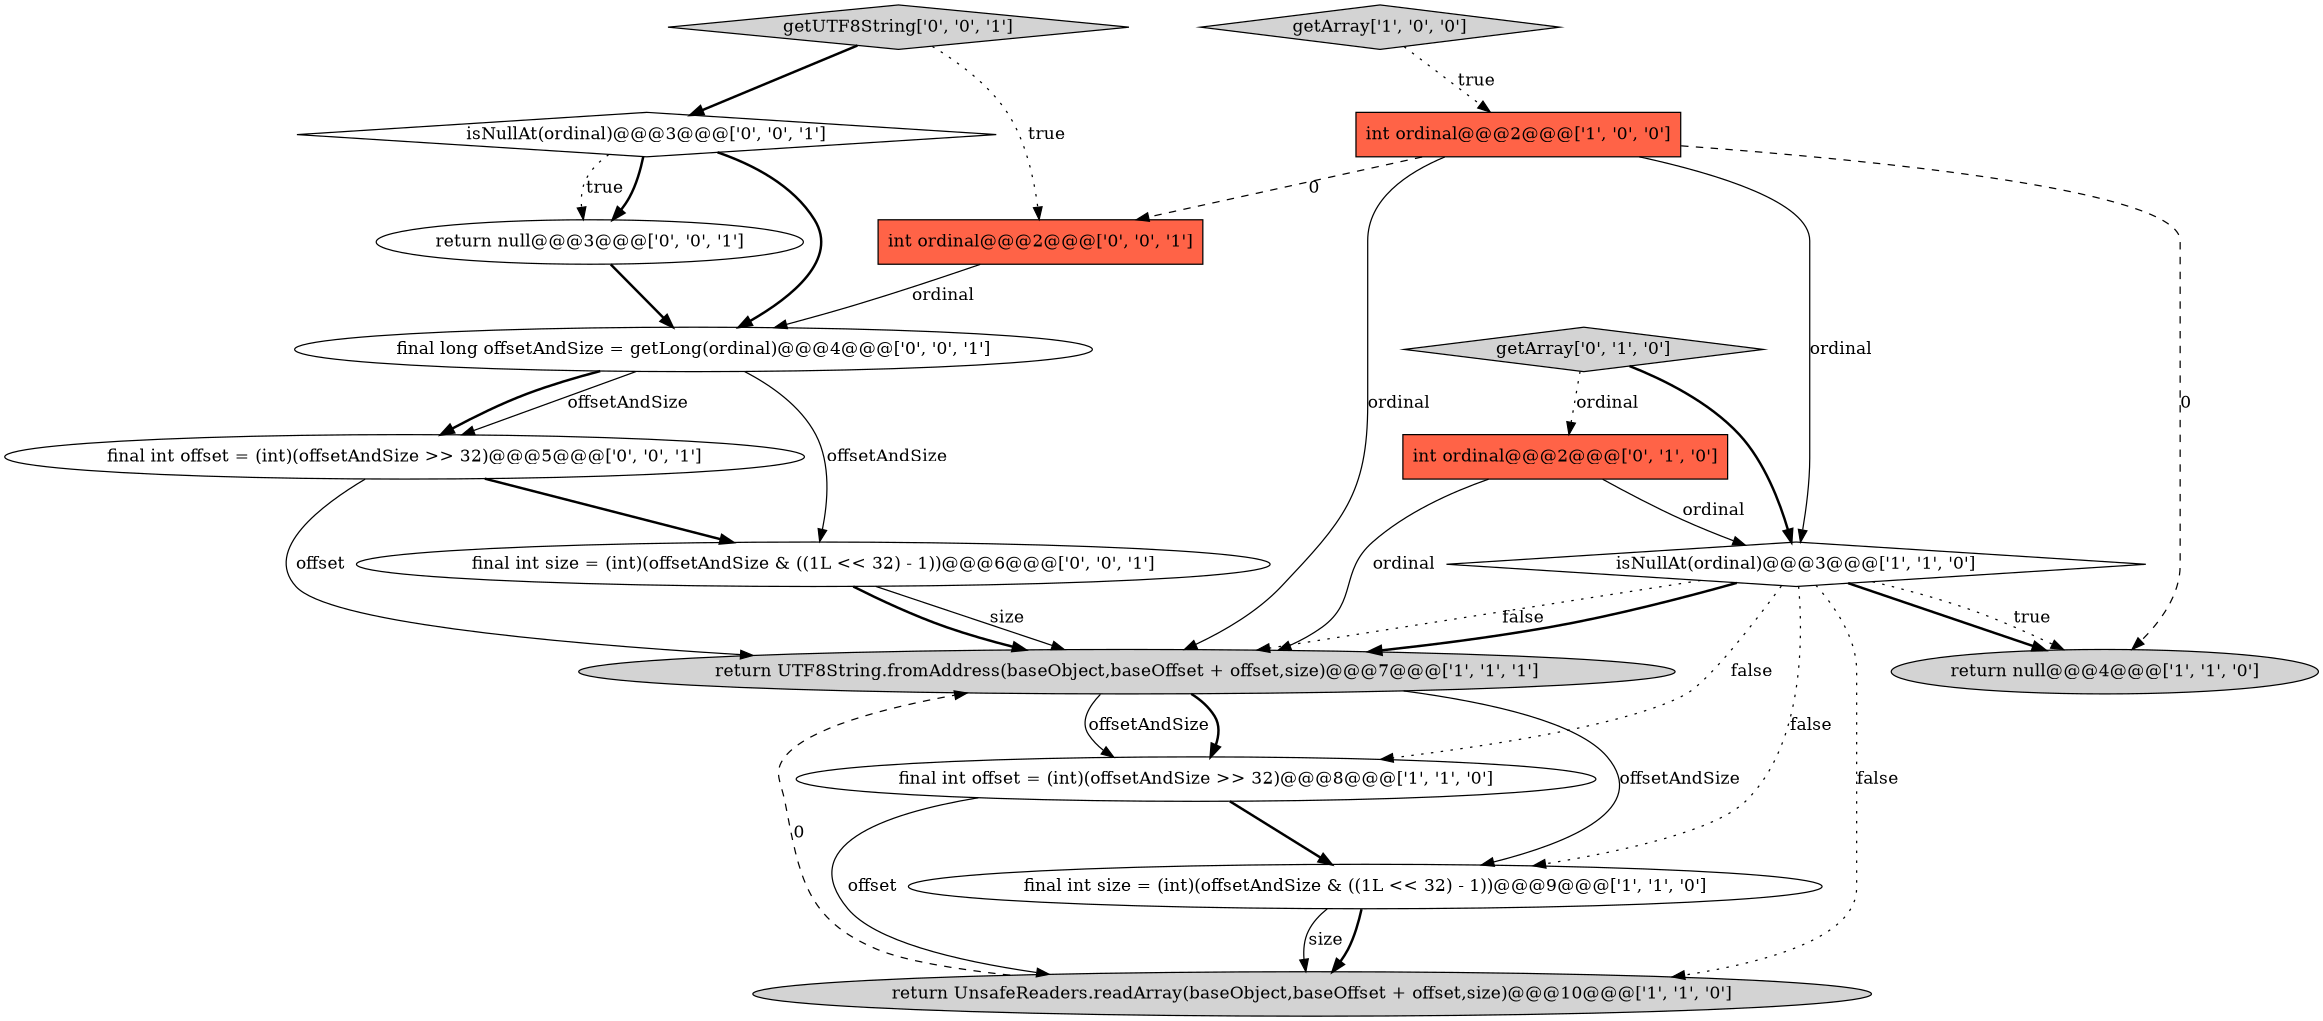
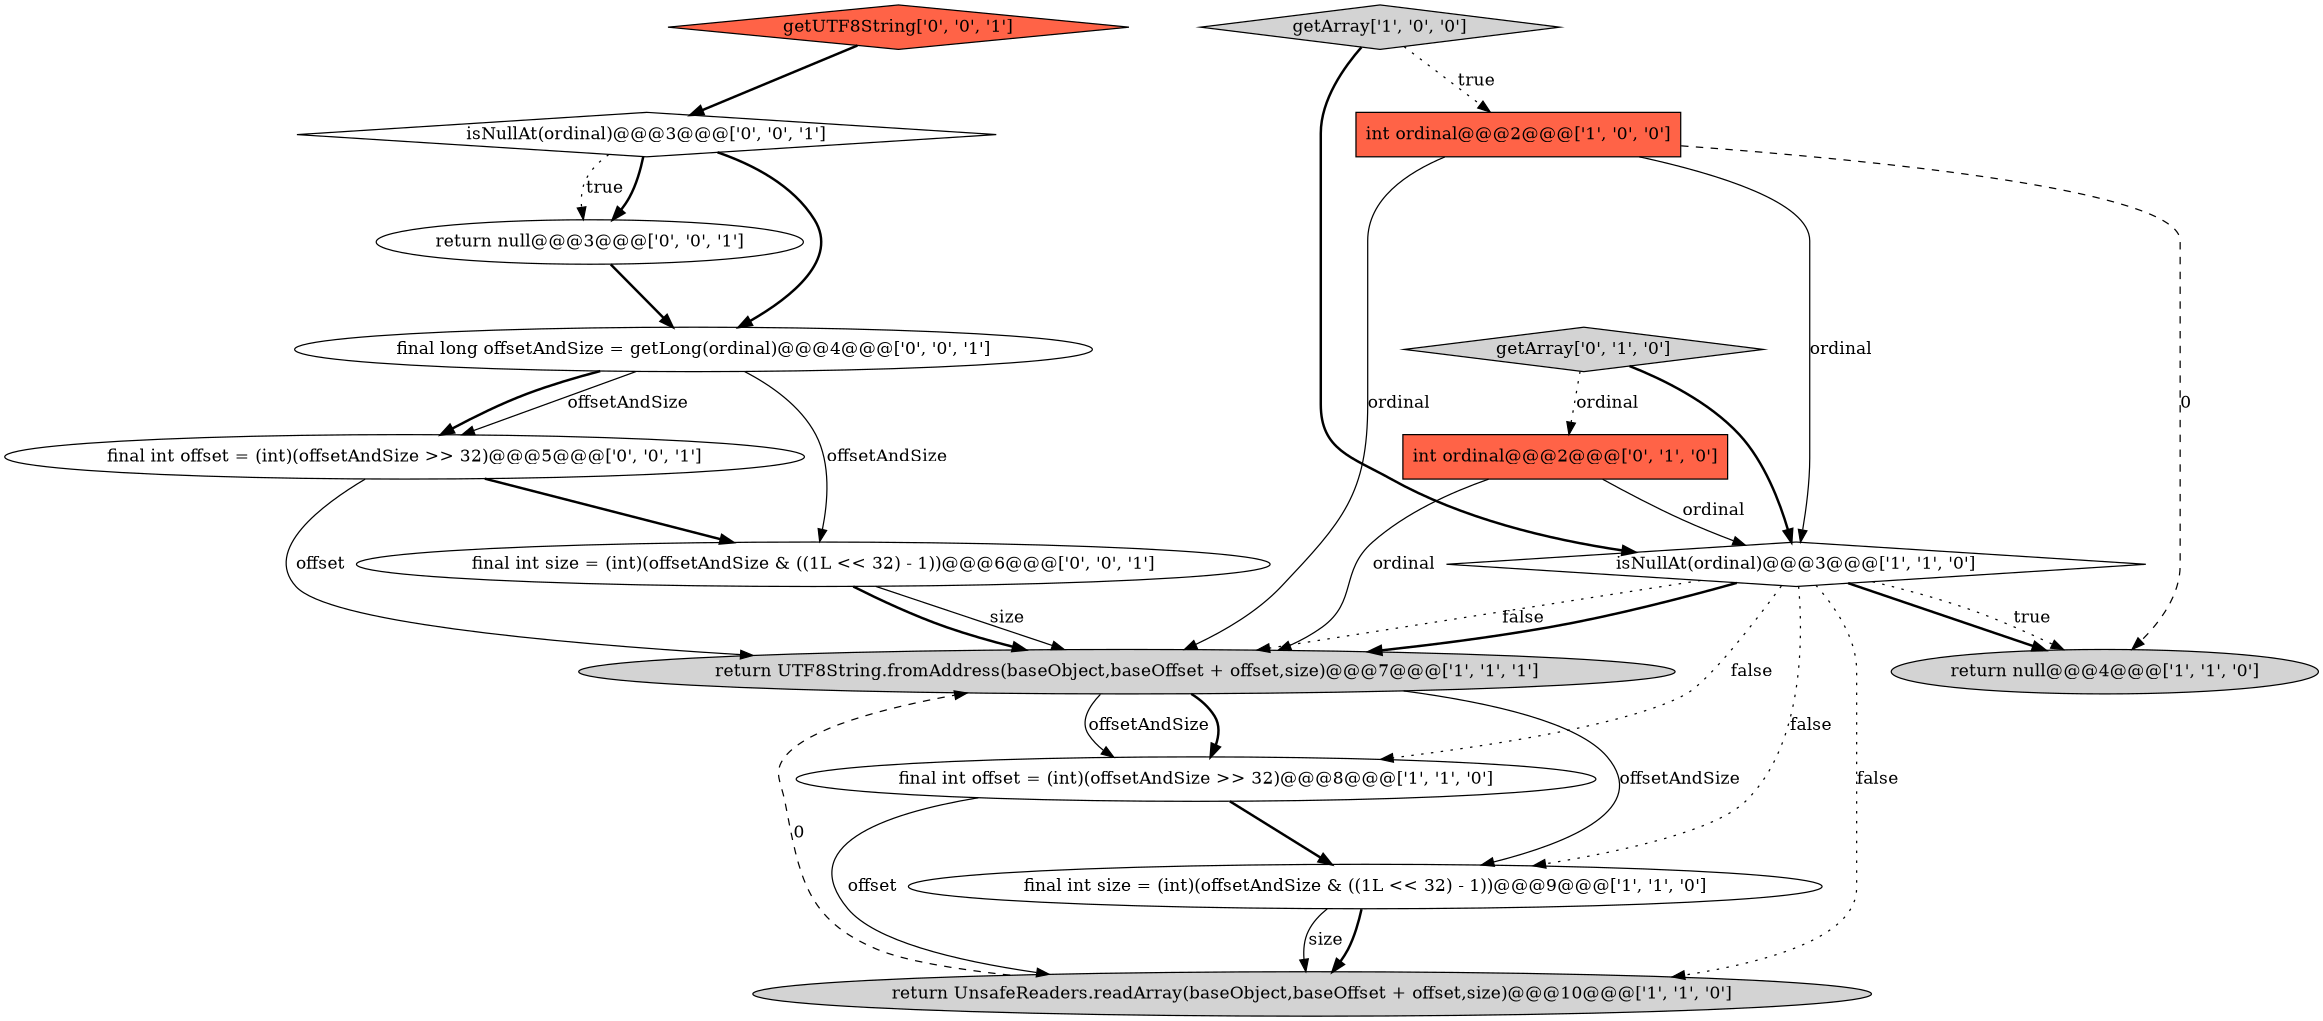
  digraph {
    node [fillcolor=white shape=ellipse style=filled]
    edge [style=bold]
    n1 [fillcolor=tomato label="int ordinal@@@2@@@['0', '1', '0']" shape=box]
    n2 [label="isNullAt(ordinal)@@@3@@@['1', '1', '0']" shape=diamond]
    n3 [fillcolor=lightgray label="return UTF8String.fromAddress(baseObject,baseOffset + offset,size)@@@7@@@['1', '1', '1']"]
    n4 [fillcolor=lightgray label="return UnsafeReaders.readArray(baseObject,baseOffset + offset,size)@@@10@@@['1', '1', '0']"]
    n5 [label="final int size = (int)(offsetAndSize & ((1L << 32) - 1))@@@9@@@['1', '1', '0']"]
    n6 [label="final int offset = (int)(offsetAndSize >> 32)@@@8@@@['1', '1', '0']"]
    n7 [fillcolor=lightgray label="return null@@@4@@@['1', '1', '0']"]
    n8 [label="isNullAt(ordinal)@@@3@@@['0', '0', '1']" shape=diamond]
    n9 [label="return null@@@3@@@['0', '0', '1']"]
    n10 [label="final long offsetAndSize = getLong(ordinal)@@@4@@@['0', '0', '1']"]
    n11 [label="final int offset = (int)(offsetAndSize >> 32)@@@5@@@['0', '0', '1']"]
    n12 [label="final int size = (int)(offsetAndSize & ((1L << 32) - 1))@@@6@@@['0', '0', '1']"]
-   n13 [fillcolor=tomato label="int ordinal@@@2@@@['0', '0', '1']" shape=box]
    n14 [fillcolor=lightgray label="getArray['0', '1', '0']" shape=diamond]
-   n15 [fillcolor=lightgray label="getUTF8String['0', '0', '1']" shape=diamond]
+   n15 [fillcolor=tomato label="getUTF8String['0', '0', '1']" shape=diamond]
    n16 [fillcolor=tomato label="int ordinal@@@2@@@['1', '0', '0']" shape=box]
    n17 [fillcolor=lightgray label="getArray['1', '0', '0']" shape=diamond]
    n1 -> n2 [label=ordinal style=solid]
    n1 -> n3 [label=ordinal style=solid]
    n2 -> n3 [label=false style=dotted]
    n2 -> n3
    n2 -> n4 [label=false style=dotted]
    n2 -> n5 [label=false style=dotted]
    n2 -> n6 [label=false style=dotted]
    n2 -> n7
    n2 -> n7 [label=true style=dotted]
    n3 -> n5 [label=offsetAndSize style=solid]
    n3 -> n6
    n3 -> n6 [label=offsetAndSize style=solid]
    n4 -> n3 [label=0 style=dashed]
    n5 -> n4
    n5 -> n4 [label=size style=solid]
    n6 -> n4 [label=offset style=solid]
    n6 -> n5
    n8 -> n9
    n8 -> n9 [label=true style=dotted]
    n8 -> n10
    n9 -> n10
    n10 -> n11 [label=offsetAndSize style=solid]
    n10 -> n11
    n10 -> n12 [label=offsetAndSize style=solid]
    n11 -> n3 [label=offset style=solid]
    n11 -> n12
    n12 -> n3 [label=size style=solid]
    n12 -> n3
-   n13 -> n10 [label=ordinal style=solid]
    n14 -> n1 [label=ordinal style=dotted]
    n14 -> n2
    n15 -> n8
-   n15 -> n13 [label=true style=dotted]
    n16 -> n2 [label=ordinal style=solid]
    n16 -> n3 [label=ordinal style=solid]
    n16 -> n7 [label=0 style=dashed]
-   n16 -> n13 [label=0 style=dashed]
+   n17 -> n2
    n17 -> n16 [label=true style=dotted]
  }
